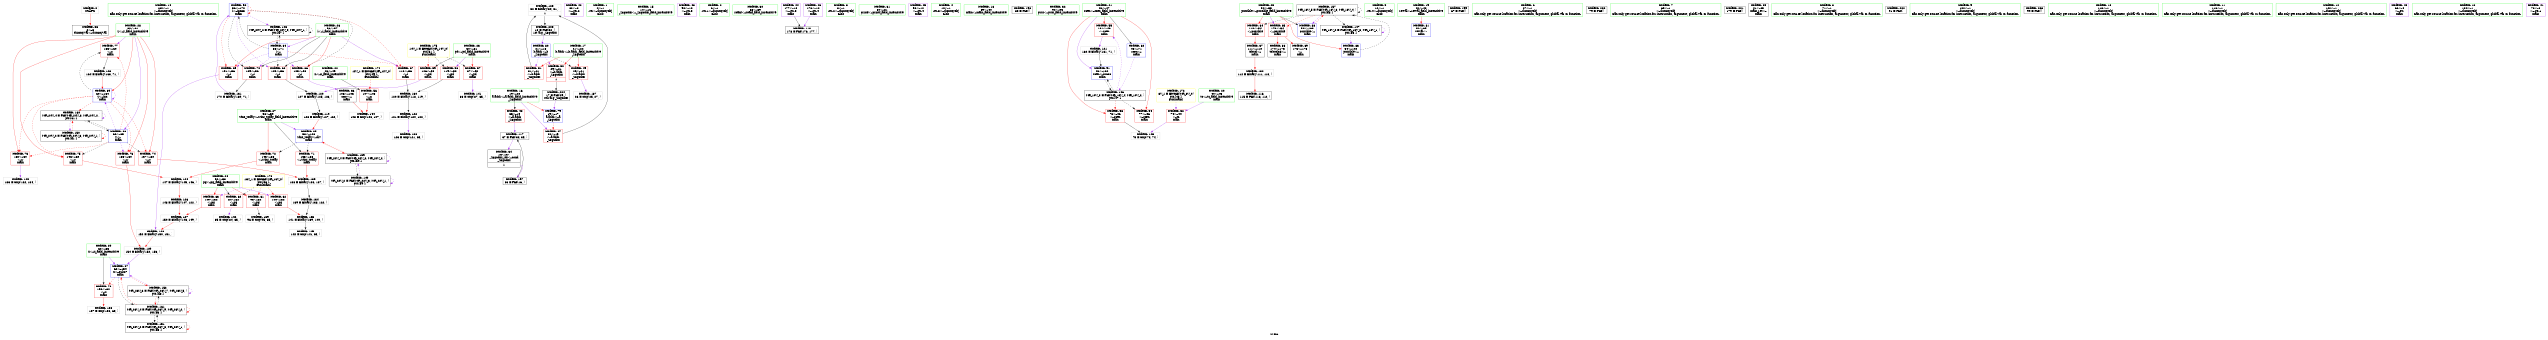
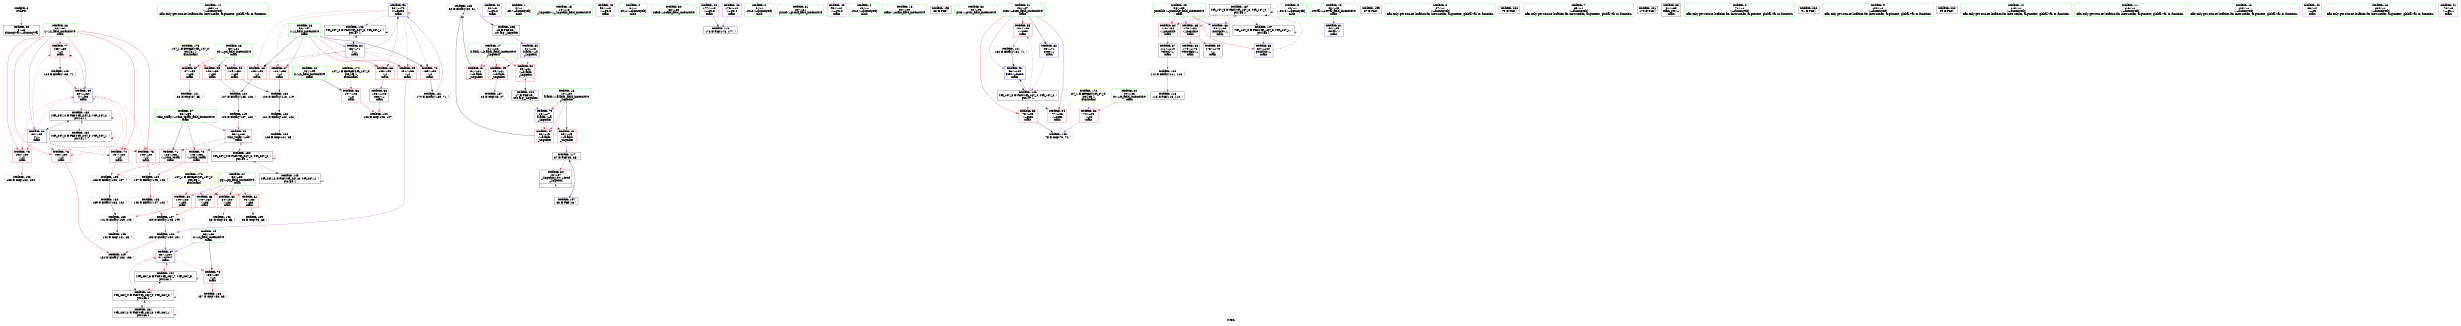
  digraph {
    label=SVFG
    node [color=green shape=record]
    edge [color=red style=solid]
    n1 [color=grey label="{NodeID: 0\nNullPtr}"]
    n2 [color=black label="{NodeID: 33\n2\<--3\ndummyVal\<--dummyVal\n}"]
    n3 [label="{NodeID: 14\n160\<--1\n\<--dummyObj\nCan only get source location for instruction, argument, global var or function.}"]
    n4 [label="{NodeID: 28\n60\<--61\ny\<--y_field_insensitive\nmain\n}"]
    n5 [color=red label="{NodeID: 73\n132\<--60\n\<--y\nmain\n}"]
    n6 [color=red label="{NodeID: 74\n137\<--60\n\<--y\nmain\n}"]
    n7 [color=red label="{NodeID: 75\n146\<--60\n\<--y\nmain\n}"]
    n8 [color=red label="{NodeID: 76\n153\<--60\n\<--y\nmain\n}"]
    n9 [color=red label="{NodeID: 77\n163\<--60\n\<--y\nmain\n}"]
    n10 [color=blue label="{NodeID: 86\n60\<--65\ny\<--\nmain\n}"]
    n11 [color=blue label="{NodeID: 89\n60\<--164\ny\<--inc\nmain\n}"]
    n12 [color=grey label="{NodeID: 140\n133 = cmp(132, 134, )\n}"]
    n13 [color=grey label="{NodeID: 135\n138 = Binary(136, 137, )\n}"]
    n14 [color=grey label="{NodeID: 124\n147 = Binary(145, 146, )\n}"]
    n15 [color=grey label="{NodeID: 129\n154 = Binary(152, 153, )\n}"]
    n16 [color=grey label="{NodeID: 123\n164 = Binary(163, 71, )\n}"]
    n17 [color=black label="{NodeID: 160\nMR_24V_4 = PHI(MR_24V_8, MR_24V_2, )\npts\{61 \}\n}"]
    n18 [color=grey label="{NodeID: 134\n139 = Binary(138, 122, )\n}"]
    n19 [color=grey label="{NodeID: 126\n148 = Binary(147, 122, )\n}"]
    n20 [color=blue label="{NodeID: 87\n62\<--154\nx\<--sub27\nmain\n}"]
    n21 [color=black label="{NodeID: 150\nMR_24V_2 = PHI(MR_24V_3, MR_24V_1, )\npts\{61 \}\n}"]
    n22 [color=grey label="{NodeID: 125\n32 = Binary(30, 31, )\n|{<s0>1}}"]
    n23 [color=black label="{NodeID: 205\n18 = PHI(32, )\n1st arg _Z3gcdxx }"]
    n24 [color=blue label="{NodeID: 80\n21\<--18\nb.addr\<--b\n_Z3gcdxx\n}"]
    n25 [color=red label="{NodeID: 49\n25\<--21\n\<--b.addr\n_Z3gcdxx\n}"]
    n26 [color=red label="{NodeID: 50\n29\<--21\n\<--b.addr\n_Z3gcdxx\n|{<s0>1}}"]
    n27 [color=red label="{NodeID: 51\n31\<--21\n\<--b.addr\n_Z3gcdxx\n}"]
    n28 [color=purple label="{NodeID: 42\n82\<--8\n\<--.str.2\nmain\n}"]
    n29 [color=grey label="{NodeID: 139\n96 = cmp(95, 65, )\n}"]
    n30 [color=red label="{NodeID: 56\n107\<--48\n\<--n\nmain\n}"]
    n31 [color=grey label="{NodeID: 144\n108 = cmp(106, 107, )\n}"]
    n32 [color=red label="{NodeID: 70\n169\<--56\n\<--i\nmain\n}"]
    n33 [color=grey label="{NodeID: 131\n170 = Binary(169, 71, )\n}"]
    n34 [color=blue label="{NodeID: 90\n56\<--170\ni\<--inc33\nmain\n}"]
    n35 [color=red label="{NodeID: 66\n105\<--56\n\<--i\nmain\n}"]
    n36 [color=red label="{NodeID: 67\n118\<--56\n\<--i\nmain\n}"]
    n37 [color=red label="{NodeID: 68\n125\<--56\n\<--i\nmain\n}"]
    n38 [color=red label="{NodeID: 69\n151\<--56\n\<--i\nmain\n}"]
    n39 [color=black label="{NodeID: 148\nMR_20V_2 = PHI(MR_20V_3, MR_20V_1, )\npts\{57 \}\n}"]
    n40 [color=blue label="{NodeID: 84\n56\<--71\ni\<--\nmain\n}"]
    n41 [color=black label="{NodeID: 36\n106\<--105\nconv\<--\nmain\n}"]
    n42 [color=grey label="{NodeID: 130\n120 = Binary(118, 119, )\n}"]
    n43 [color=grey label="{NodeID: 120\n127 = Binary(125, 126, )\n}"]
    n44 [color=grey label="{NodeID: 128\n152 = Binary(150, 151, )\n}"]
    n45 [color=grey label="{NodeID: 122\n121 = Binary(120, 122, )\n}"]
    n46 [color=grey label="{NodeID: 119\n128 = Binary(127, 122, )\n}"]
    n47 [label="{NodeID: 1\n4\<--1\n.str\<--dummyObj\nGlob }"]
    n48 [label="{NodeID: 15\n14\<--15\n_Z3gcdxx\<--_Z3gcdxx_field_insensitive\n}"]
    n49 [label="{NodeID: 29\n62\<--63\nx\<--x_field_insensitive\nmain\n}"]
    n50 [color=red label="{NodeID: 78\n156\<--62\n\<--x\nmain\n}"]
    n51 [color=grey label="{NodeID: 136\n157 = cmp(156, 65, )\n}"]
    n52 [color=black label="{NodeID: 152\nMR_26V_6 = PHI(MR_26V_7, MR_26V_5, )\npts\{63 \}\n}"]
    n53 [color=black label="{NodeID: 161\nMR_26V_4 = PHI(MR_26V_9, MR_26V_2, )\npts\{63 \}\n}"]
    n54 [color=black label="{NodeID: 151\nMR_26V_2 = PHI(MR_26V_3, MR_26V_1, )\npts\{63 \}\n}"]
    n55 [color=grey label="{NodeID: 127\n150 = Binary(148, 149, )\n}"]
    n56 [color=purple label="{NodeID: 43\n90\<--10\n\<--.str.3\nmain\n}"]
    n57 [color=red label="{NodeID: 57\n87\<--50\n\<--pd\nmain\n}"]
    n58 [color=grey label="{NodeID: 141\n88 = cmp(87, 65, )\n}"]
    n59 [color=red label="{NodeID: 71\n136\<--58\n\<--wins_today\nmain\n}"]
    n60 [color=grey label="{NodeID: 133\n141 = Binary(139, 140, )\n}"]
    n61 [color=blue label="{NodeID: 85\n58\<--128\nwins_today\<--div\nmain\n}"]
    n62 [color=red label="{NodeID: 72\n145\<--58\n\<--wins_today\nmain\n}"]
    n63 [color=black label="{NodeID: 159\nMR_22V_4 = PHI(MR_22V_6, MR_22V_2, )\npts\{59 \}\n}"]
    n64 [color=black label="{NodeID: 149\nMR_22V_2 = PHI(MR_22V_3, MR_22V_1, )\npts\{59 \}\n}"]
    n65 [label="{NodeID: 2\n6\<--1\n.str.1\<--dummyObj\nGlob }"]
    n66 [label="{NodeID: 16\n19\<--20\na.addr\<--a.addr_field_insensitive\n_Z3gcdxx\n}"]
    n67 [color=red label="{NodeID: 47\n30\<--19\n\<--a.addr\n_Z3gcdxx\n}"]
    n68 [color=red label="{NodeID: 48\n35\<--19\n\<--a.addr\n_Z3gcdxx\n}"]
    n69 [color=blue label="{NodeID: 79\n19\<--17\na.addr\<--a\n_Z3gcdxx\n}"]
    n70 [color=black label="{NodeID: 117\n37 = PHI(33, 35, )\n}"]
    n71 [color=black label="{NodeID: 34\n16\<--37\n_Z3gcdxx_ret\<--cond\n_Z3gcdxx\n|{<s0>1}}"]
    n72 [label="{NodeID: 30\n68\<--69\nscanf\<--scanf_field_insensitive\n}"]
    n73 [color=purple label="{NodeID: 44\n177\<--10\n\<--.str.3\nmain\n}"]
    n74 [color=black label="{NodeID: 118\n178 = PHI(176, 177, )\n}"]
    n75 [color=red label="{NodeID: 58\n119\<--50\n\<--pd\nmain\n}"]
    n76 [color=grey label="{NodeID: 138\n123 = cmp(121, 65, )\n}"]
    n77 [label="{NodeID: 3\n8\<--1\n.str.2\<--dummyObj\nGlob }"]
    n78 [label="{NodeID: 17\n21\<--22\nb.addr\<--b.addr_field_insensitive\n_Z3gcdxx\n}"]
    n79 [color=grey label="{NodeID: 137\n26 = cmp(25, 27, )\n}"]
    n80 [color=black label="{NodeID: 204\n17 = PHI(29, )\n0th arg _Z3gcdxx }"]
    n81 [color=black label="{NodeID: 197\n33 = PHI(16, )\n}"]
    n82 [label="{NodeID: 31\n80\<--81\nprintf\<--printf_field_insensitive\n}"]
    n83 [color=purple label="{NodeID: 45\n98\<--12\n\<--.str.4\nmain\n}"]
    n84 [color=grey label="{NodeID: 142\n85 = cmp(84, 65, )\n}"]
    n85 [color=red label="{NodeID: 59\n126\<--50\n\<--pd\nmain\n}"]
    n86 [label="{NodeID: 4\n10\<--1\n.str.3\<--dummyObj\nGlob }"]
    n87 [label="{NodeID: 18\n39\<--40\nmain\<--main_field_insensitive\n}"]
    n88 [color=black label="{NodeID: 198\n83 = PHI()\n}"]
    n89 [label="{NodeID: 32\n92\<--93\nputs\<--puts_field_insensitive\n}"]
    n90 [color=purple label="{NodeID: 46\n176\<--12\n\<--.str.4\nmain\n}"]
    n91 [color=grey label="{NodeID: 143\n75 = cmp(73, 74, )\n}"]
    n92 [color=red label="{NodeID: 60\n84\<--52\n\<--pg\nmain\n}"]
    n93 [color=black label="{NodeID: 157\nMR_18V_5 = PHI(MR_18V_8, MR_18V_4, )\npts\{55 \}\n}"]
    n94 [color=red label="{NodeID: 64\n110\<--54\n\<--possible\nmain\n}"]
    n95 [color=red label="{NodeID: 65\n173\<--54\n\<--possible\nmain\n}"]
    n96 [color=blue label="{NodeID: 88\n54\<--160\npossible\<--\nmain\n}"]
    n97 [color=black label="{NodeID: 147\nMR_18V_2 = PHI(MR_18V_3, MR_18V_1, )\npts\{55 \}\n}"]
    n98 [color=black label="{NodeID: 37\n111\<--110\ntobool\<--\nmain\n}"]
    n99 [color=black label="{NodeID: 38\n174\<--173\ntobool35\<--\nmain\n}"]
    n100 [color=black label="{NodeID: 39\n175\<--173\n\<--\nmain\n}"]
    n101 [color=blue label="{NodeID: 83\n54\<--102\npossible\<--\nmain\n}"]
    n102 [color=grey label="{NodeID: 132\n112 = Binary(111, 113, )\n}"]
    n103 [label="{NodeID: 5\n12\<--1\n.str.4\<--dummyObj\nGlob }"]
    n104 [label="{NodeID: 19\n42\<--43\nretval\<--retval_field_insensitive\nmain\n}"]
    n105 [color=blue label="{NodeID: 81\n42\<--65\nretval\<--\nmain\n}"]
    n106 [color=black label="{NodeID: 199\n67 = PHI()\n}"]
    n107 [color=black label="{NodeID: 116\n115 = PHI(116, 112, )\n}"]
    n108 [color=red label="{NodeID: 61\n95\<--52\n\<--pg\nmain\n}"]
    n109 [color=yellow label="{NodeID: 172\n8V_1 = ENCHI(MR_8V_0)\npts\{45 \}\nFun[main]}" style=double]
    n110 [color=red label="{NodeID: 52\n74\<--44\n\<--tc\nmain\n}"]
    n111 [label="{NodeID: 6\n27\<--1\n\<--dummyObj\nCan only get source location for instruction, argument, global var or function.}"]
    n112 [label="{NodeID: 20\n44\<--45\ntc\<--tc_field_insensitive\nmain\n}"]
    n113 [color=black label="{NodeID: 200\n79 = PHI()\n}"]
    n114 [color=grey label="{NodeID: 145\n142 = cmp(141, 65, )\n}"]
    n115 [color=red label="{NodeID: 62\n140\<--52\n\<--pg\nmain\n}"]
    n116 [label="{NodeID: 7\n65\<--1\n\<--dummyObj\nCan only get source location for instruction, argument, global var or function.}"]
    n117 [label="{NodeID: 21\n46\<--47\nscen\<--scen_field_insensitive\nmain\n}"]
    n118 [color=red label="{NodeID: 53\n73\<--46\n\<--scen\nmain\n}"]
    n119 [color=red label="{NodeID: 54\n77\<--46\n\<--scen\nmain\n}"]
    n120 [color=red label="{NodeID: 55\n181\<--46\n\<--scen\nmain\n}"]
    n121 [color=blue label="{NodeID: 82\n46\<--71\nscen\<--\nmain\n}"]
    n122 [color=blue label="{NodeID: 91\n46\<--182\nscen\<--inc38\nmain\n}"]
    n123 [color=grey label="{NodeID: 121\n182 = Binary(181, 71, )\n}"]
    n124 [color=black label="{NodeID: 146\nMR_10V_3 = PHI(MR_10V_4, MR_10V_2, )\npts\{47 \}\n}"]
    n125 [color=black label="{NodeID: 201\n179 = PHI()\n}"]
    n126 [color=black label="{NodeID: 35\n41\<--65\nmain_ret\<--\nmain\n}"]
    n127 [color=red label="{NodeID: 63\n149\<--52\n\<--pg\nmain\n}"]
    n128 [color=yellow label="{NodeID: 174\n12V_1 = ENCHI(MR_12V_0)\npts\{49 \}\nFun[main]}" style=double]
    n129 [label="{NodeID: 8\n71\<--1\n\<--dummyObj\nCan only get source location for instruction, argument, global var or function.}"]
    n130 [label="{NodeID: 22\n48\<--49\nn\<--n_field_insensitive\nmain\n}"]
    n131 [color=black label="{NodeID: 202\n91 = PHI()\n}"]
    n132 [color=yellow label="{NodeID: 175\n14V_1 = ENCHI(MR_14V_0)\npts\{51 \}\nFun[main]}" style=double]
    n133 [label="{NodeID: 9\n102\<--1\n\<--dummyObj\nCan only get source location for instruction, argument, global var or function.}"]
    n134 [label="{NodeID: 23\n50\<--51\npd\<--pd_field_insensitive\nmain\n}"]
    n135 [color=black label="{NodeID: 203\n99 = PHI()\n}"]
    n136 [color=yellow label="{NodeID: 176\n16V_1 = ENCHI(MR_16V_0)\npts\{53 \}\nFun[main]}" style=double]
    n137 [label="{NodeID: 10\n113\<--1\n\<--dummyObj\nCan only get source location for instruction, argument, global var or function.}"]
    n138 [label="{NodeID: 24\n52\<--53\npg\<--pg_field_insensitive\nmain\n}"]
    n139 [label="{NodeID: 11\n116\<--1\n\<--dummyObj\nCan only get source location for instruction, argument, global var or function.}"]
    n140 [label="{NodeID: 25\n54\<--55\npossible\<--possible_field_insensitive\nmain\n}"]
    n141 [label="{NodeID: 12\n122\<--1\n\<--dummyObj\nCan only get source location for instruction, argument, global var or function.}"]
    n142 [label="{NodeID: 26\n56\<--57\ni\<--i_field_insensitive\nmain\n}"]
    n143 [color=purple label="{NodeID: 40\n66\<--4\n\<--.str\nmain\n}"]
    n144 [label="{NodeID: 13\n134\<--1\n\<--dummyObj\nCan only get source location for instruction, argument, global var or function.}"]
    n145 [label="{NodeID: 27\n58\<--59\nwins_today\<--wins_today_field_insensitive\nmain\n}"]
    n146 [color=purple label="{NodeID: 41\n78\<--6\n\<--.str.1\nmain\n}"]
    n1 -> n2
    n4 -> n5
    n4 -> n6
    n4 -> n7
    n4 -> n8
    n4 -> n9 [color=purple]
    n4 -> n10 [color=purple]
    n4 -> n11
    n5 -> n12 [color=purple]
    n6 -> n13
    n7 -> n14
    n8 -> n15
    n9 -> n16 [color=black]
    n10 -> n5 [style=dashed]
    n10 -> n6 [color=black style=dashed]
    n10 -> n7 [color=black style=dashed]
    n10 -> n8 [color=purple style=dashed]
    n10 -> n9 [style=dashed]
    n10 -> n11 [color=purple style=dashed]
    n10 -> n17 [color=black style=dashed]
    n11 -> n5 [style=dashed]
    n11 -> n6 [style=dashed]
    n11 -> n7 [style=dashed]
    n11 -> n8 [style=dashed]
    n11 -> n9 [color=black style=dashed]
    n11 -> n11 [color=purple style=dashed]
    n11 -> n17 [style=dashed]
    n13 -> n18 [color=black]
    n14 -> n19
-   n15 -> n20 [color=purple]
+   n44 -> n20 [color=purple]
    n16 -> n11
    n17 -> n10 [color=black style=dashed]
    n17 -> n17 [color=purple style=dashed]
    n17 -> n21 [color=purple style=dashed]
    n18 -> n60 [color=black]
    n19 -> n55
    n20 -> n50 [style=dashed]
    n20 -> n52 [style=dashed]
    n20 -> n53 [color=black style=dashed]
    n21 -> n17 [style=dashed]
    n21 -> n21 [style=dashed]
    n22 -> n23 [color=black tailport=s0]
    n23 -> n24 [color=purple]
    n24 -> n25 [color=black style=dashed]
    n24 -> n26 [color=purple style=dashed]
    n24 -> n27 [color=purple style=dashed]
    n25 -> n79 [color=purple]
    n26 -> n80 [color=black tailport=s0]
    n27 -> n22 [color=black]
    n30 -> n31
    n32 -> n33 [color=black]
    n33 -> n34 [color=purple]
    n34 -> n32 [color=black style=dashed]
    n34 -> n34 [style=dashed]
    n34 -> n35 [color=black style=dashed]
    n34 -> n36 [style=dashed]
    n34 -> n37 [color=purple style=dashed]
    n34 -> n38 [style=dashed]
    n34 -> n39 [color=purple style=dashed]
    n35 -> n41 [color=purple]
    n36 -> n42 [color=black]
    n37 -> n43 [color=black]
    n38 -> n44 [color=purple]
    n39 -> n39 [color=black style=dashed]
    n39 -> n40 [color=black style=dashed]
    n40 -> n32 [color=purple style=dashed]
    n40 -> n34 [color=black style=dashed]
    n40 -> n35 [color=purple style=dashed]
    n40 -> n36 [style=dashed]
    n40 -> n37 [color=black style=dashed]
    n40 -> n38 [color=purple style=dashed]
    n40 -> n39 [color=black style=dashed]
    n41 -> n31
    n42 -> n45 [color=black]
    n43 -> n46 [color=black]
    n44 -> n15
    n45 -> n76 [color=purple]
    n46 -> n61
    n49 -> n20 [color=purple]
    n49 -> n50 [color=black]
    n50 -> n51
    n52 -> n20 [color=purple style=dashed]
    n52 -> n52 [color=purple style=dashed]
    n52 -> n53 [style=dashed]
    n53 -> n20 [style=dashed]
    n53 -> n52 [color=black style=dashed]
    n53 -> n53 [style=dashed]
    n53 -> n54 [color=black style=dashed]
    n54 -> n53 [color=black style=dashed]
    n54 -> n54 [style=dashed]
    n55 -> n44
    n57 -> n58 [color=purple]
    n59 -> n13
    n60 -> n114 [color=black]
    n61 -> n59 [color=black style=dashed]
    n61 -> n62 [color=black style=dashed]
    n61 -> n63 [style=dashed]
    n62 -> n14
    n63 -> n61 [style=dashed]
    n63 -> n63 [color=purple style=dashed]
    n63 -> n64 [color=black style=dashed]
    n64 -> n63 [color=purple style=dashed]
    n64 -> n64 [color=purple style=dashed]
    n66 -> n67 [color=purple]
    n66 -> n68 [color=black]
    n66 -> n69
    n67 -> n22 [color=black]
    n68 -> n70 [color=purple]
    n69 -> n67 [style=dashed]
+   n69 -> n68 [color=black style=dashed]
    n70 -> n71 [color=purple]
    n71 -> n81 [color=purple tailport=s0]
    n73 -> n74 [color=black]
    n75 -> n42 [color=black]
    n78 -> n25
    n78 -> n26
    n78 -> n27
    n80 -> n69 [color=purple]
    n81 -> n70 [color=black]
    n85 -> n43 [color=purple]
    n90 -> n74 [color=purple]
    n92 -> n84 [color=purple]
    n93 -> n93 [color=black style=dashed]
    n93 -> n94 [color=black style=dashed]
    n93 -> n95 [style=dashed]
    n93 -> n96 [color=purple style=dashed]
    n93 -> n97 [color=black style=dashed]
    n94 -> n98
    n95 -> n99
    n95 -> n100
    n96 -> n93 [style=dashed]
    n97 -> n97 [color=purple style=dashed]
    n97 -> n101 [color=purple style=dashed]
    n98 -> n102
    n101 -> n93 [color=black style=dashed]
    n102 -> n107
    n104 -> n105
    n108 -> n29 [color=black]
    n109 -> n110 [color=purple style=dashed]
    n110 -> n91 [color=purple]
    n112 -> n110 [color=purple]
    n115 -> n60
    n117 -> n118
    n117 -> n119
    n117 -> n120
    n117 -> n121 [color=black]
    n117 -> n122 [color=purple]
    n118 -> n91 [color=black]
    n120 -> n123 [color=purple]
    n121 -> n124 [color=purple style=dashed]
    n122 -> n124 [color=black style=dashed]
    n123 -> n122 [color=black]
    n124 -> n118 [style=dashed]
    n124 -> n119 [color=black style=dashed]
    n124 -> n120 [color=purple style=dashed]
    n124 -> n122 [color=black style=dashed]
    n127 -> n55
    n128 -> n30 [style=dashed]
    n130 -> n30 [color=black]
    n132 -> n57 [color=black style=dashed]
    n132 -> n75 [color=black style=dashed]
    n132 -> n85 [style=dashed]
    n134 -> n57
    n134 -> n75 [color=purple]
    n134 -> n85 [color=black]
    n136 -> n92 [color=black style=dashed]
    n136 -> n108 [style=dashed]
    n136 -> n115 [style=dashed]
    n136 -> n127 [color=purple style=dashed]
    n138 -> n92 [color=black]
    n138 -> n108
    n138 -> n115 [color=purple]
    n138 -> n127
    n140 -> n94
    n140 -> n95 [color=purple]
    n140 -> n96 [color=black]
    n140 -> n101
    n142 -> n32 [color=black]
    n142 -> n35
    n142 -> n36 [color=purple]
    n142 -> n37 [color=black]
    n142 -> n38
    n142 -> n40 [color=purple]
    n145 -> n59 [color=black]
    n145 -> n61 [color=purple]
    n145 -> n62
  }
